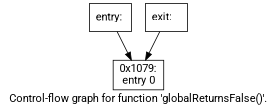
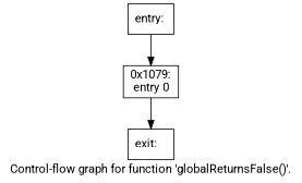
  digraph {
    fontname=Roboto
    label="Control-flow graph for function 'globalReturnsFalse()'."
    node [fontname=Roboto shape=record]
    edge [fontname=Roboto]
    n1 [label="{entry:\l}"]
    n2 [label="{0x1079:\l  entry 0\l}"]
    n3 [label="{exit:\l}"]
    n1 -> n2
-   n3 -> n2
+   n2 -> n3
  }
